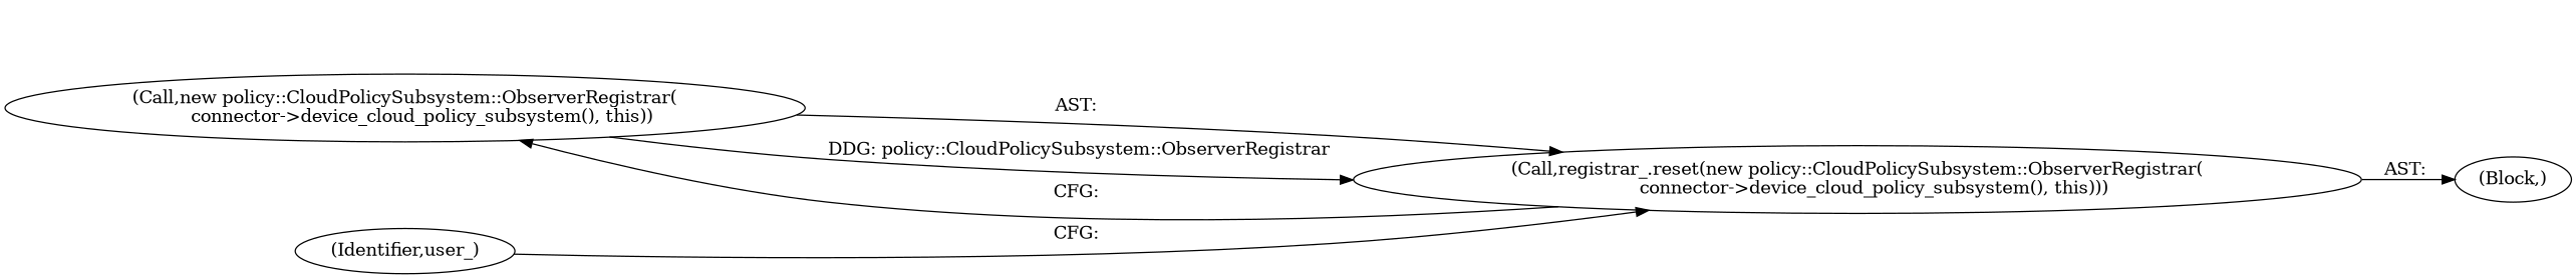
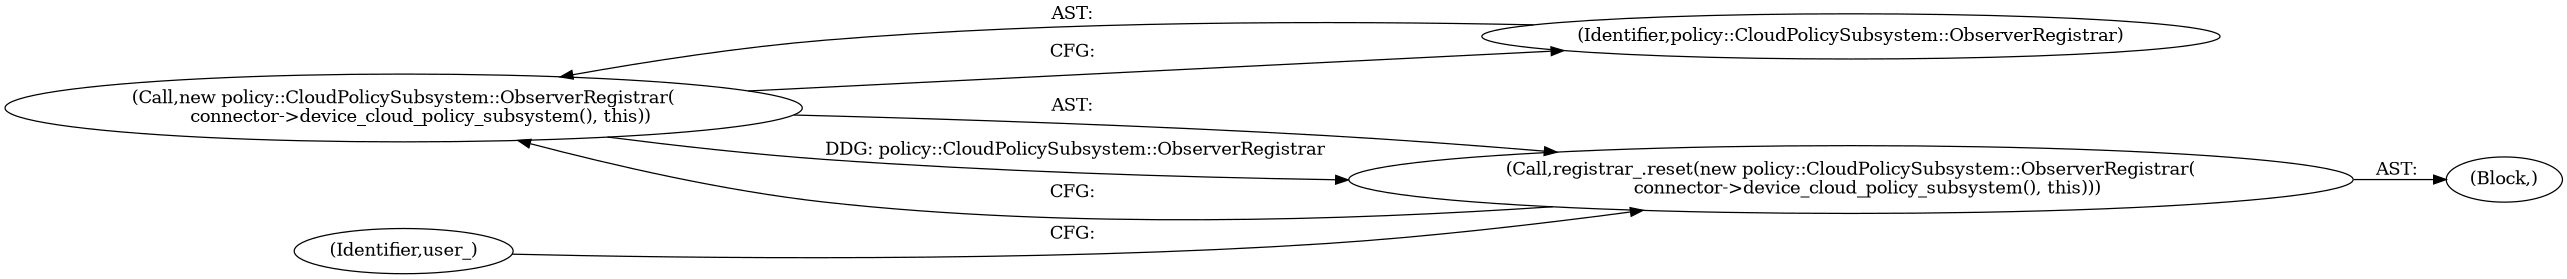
  digraph {
    rankdir=LR
    n1 [label="(Call,new policy::CloudPolicySubsystem::ObserverRegistrar(\n      connector->device_cloud_policy_subsystem(), this))"]
    n2 [label="(Call,registrar_.reset(new policy::CloudPolicySubsystem::ObserverRegistrar(\n      connector->device_cloud_policy_subsystem(), this)))"]
+   n3 [label="(Identifier,policy::CloudPolicySubsystem::ObserverRegistrar)"]
    n4 [label="(Block,)"]
    n5 [label="(Identifier,user_)"]
    n1 -> n2 [label="AST: "]
    n1 -> n2 [label="DDG: policy::CloudPolicySubsystem::ObserverRegistrar"]
+   n1 -> n3 [label="CFG: "]
    n2 -> n1 [label="CFG: "]
    n2 -> n4 [label="AST: "]
+   n3 -> n1 [label="AST: "]
    n5 -> n2 [label="CFG: "]
  }
